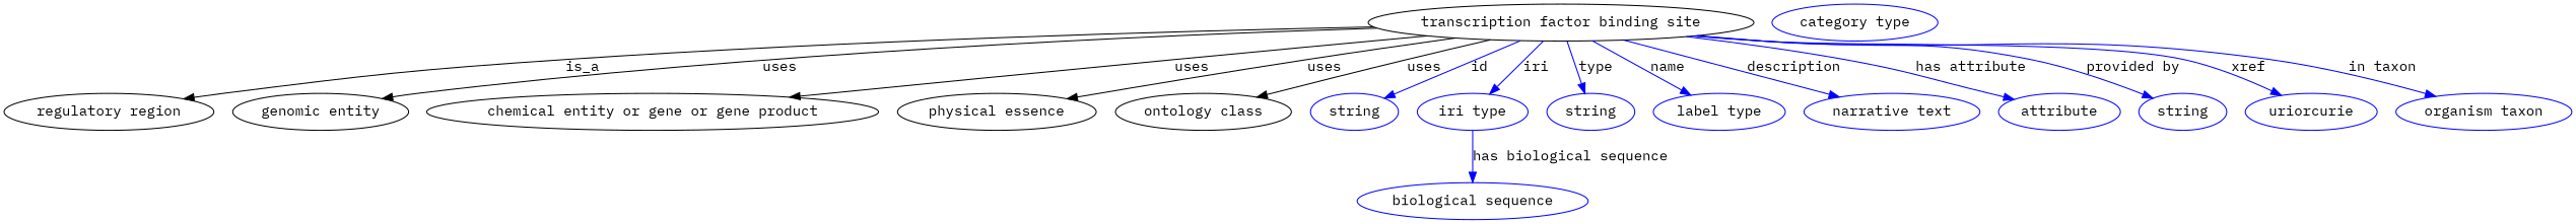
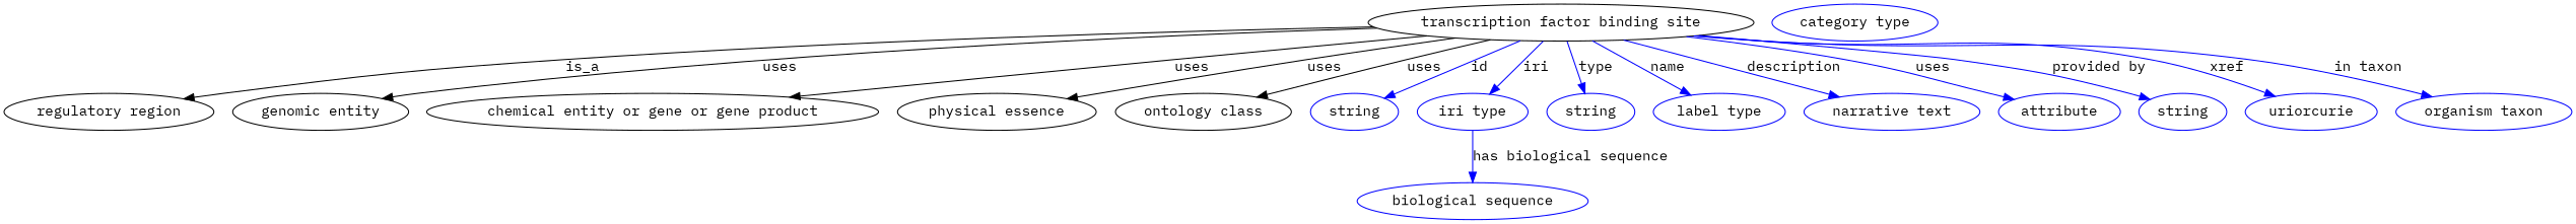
  digraph {
    fontname="IBM Plex Mono"
    node [fontname="IBM Plex Mono" color=blue]
    edge [fontname="IBM Plex Mono" color=blue style=solid]
    n1 [height=0.5 label="transcription factor binding site" width=4.4232 color=""]
    "regulatory region" [height=0.5 width=2.5637 color=""]
    "genomic entity" [height=0.5 width=2.2206 color=""]
    "chemical entity or gene or gene product" [height=0.5 width=5.4703 color=""]
    "physical essence" [height=0.5 width=2.4553 color=""]
    "ontology class" [height=0.5 width=2.1304 color=""]
    n7 [height=0.5 label=string width=1.0652]
    n8 [height=0.5 label="iri type" width=1.2277]
    n9 [height=0.5 label=string width=1.0652]
    n10 [height=0.5 label="label type" width=1.5707]
    n11 [height=0.5 label="narrative text" width=2.0943]
    n12 [height=0.5 label=attribute width=1.4443]
    n13 [height=0.5 label=string width=1.0652]
    n14 [height=0.5 label=uriorcurie width=1.5887]
    n15 [height=0.5 label="organism taxon" width=2.3109]
    n16 [height=0.5 label="biological sequence" width=2.8164]
    n17 [height=0.5 label="category type" width=2.0762]
    n1 -> "regulatory region" [label=is_a color="" style=""]
    n1 -> "genomic entity" [label=uses color="" style=""]
    n1 -> "chemical entity or gene or gene product" [label=uses color="" style=""]
    n1 -> "physical essence" [label=uses color="" style=""]
    n1 -> "ontology class" [label=uses color="" style=""]
    n1 -> n7 [label=id]
    n1 -> n8 [label=iri]
    n1 -> n9 [label=type]
    n1 -> n10 [label=name]
    n1 -> n11 [label=description]
-   n1 -> n12 [label="has attribute"]
+   n1 -> n12 [label=uses]
    n1 -> n13 [label="provided by"]
    n1 -> n14 [label=xref]
    n1 -> n15 [label="in taxon"]
    n8 -> n16 [label="has biological sequence"]
  }
